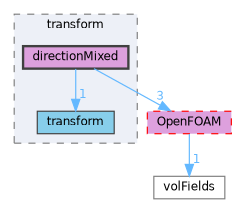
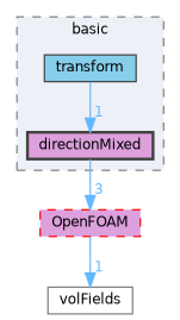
  digraph {
    compound=true
    node [color=grey25 fillcolor=plum fontname=Helvetica fontsize=10 shape=box style=filled]
    edge [color=steelblue1 fontcolor=steelblue1 fontname=Helvetica fontsize=10 headlabel=1 labeldistance=1.5 labelfontname=Helvetica labelfontsize=10]
    n1 [fillcolor=skyblue height=0.2 label=transform width=0.4]
    n2 [height=0.2 label=directionMixed style="filled,bold" width=0.4]
    n3 [color=red height=0.2 label=OpenFOAM style="filled,dashed" width=0.4]
    n4 [color=grey50 fillcolor=white height=0.2 label=volFields width=0.4]
    subgraph cluster_1 {
      bgcolor="#edf0f7"
      fontname=Helvetica
      fontsize=10
-     label=transform
+     label=basic
      pencolor=grey50
      style="filled,dashed"
      n1
      n2
    }
-   n2 -> n1
+   n1 -> n2
    n2 -> n3 [headlabel=3]
    n3 -> n4
  }
